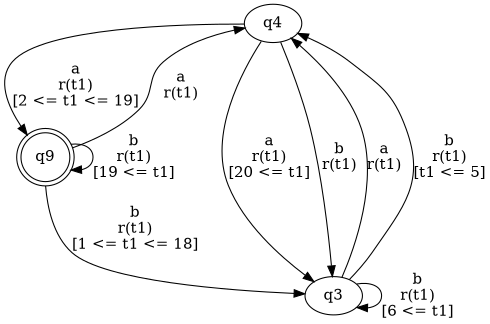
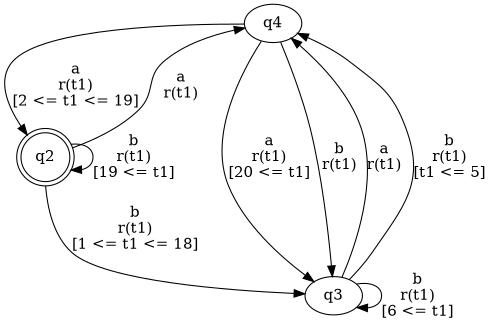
  digraph {
    n1 [label=q4]
-   n2 [label=q9 shape=doublecircle]
+   n2 [label=q2 shape=doublecircle]
    n3 [label=q3]
    n1 -> n2 [label="a\nr(t1)\n[2 <= t1 <= 19]"]
    n1 -> n3 [label="a\nr(t1)\n[20 <= t1]"]
    n1 -> n3 [label="b\nr(t1)\n"]
    n2 -> n1 [label="a\nr(t1)\n"]
    n2 -> n2 [label="b\nr(t1)\n[19 <= t1]"]
    n2 -> n3 [label="b\nr(t1)\n[1 <= t1 <= 18]"]
    n3 -> n1 [label="a\nr(t1)\n"]
    n3 -> n1 [label="b\nr(t1)\n[t1 <= 5]"]
    n3 -> n3 [label="b\nr(t1)\n[6 <= t1]"]
  }
